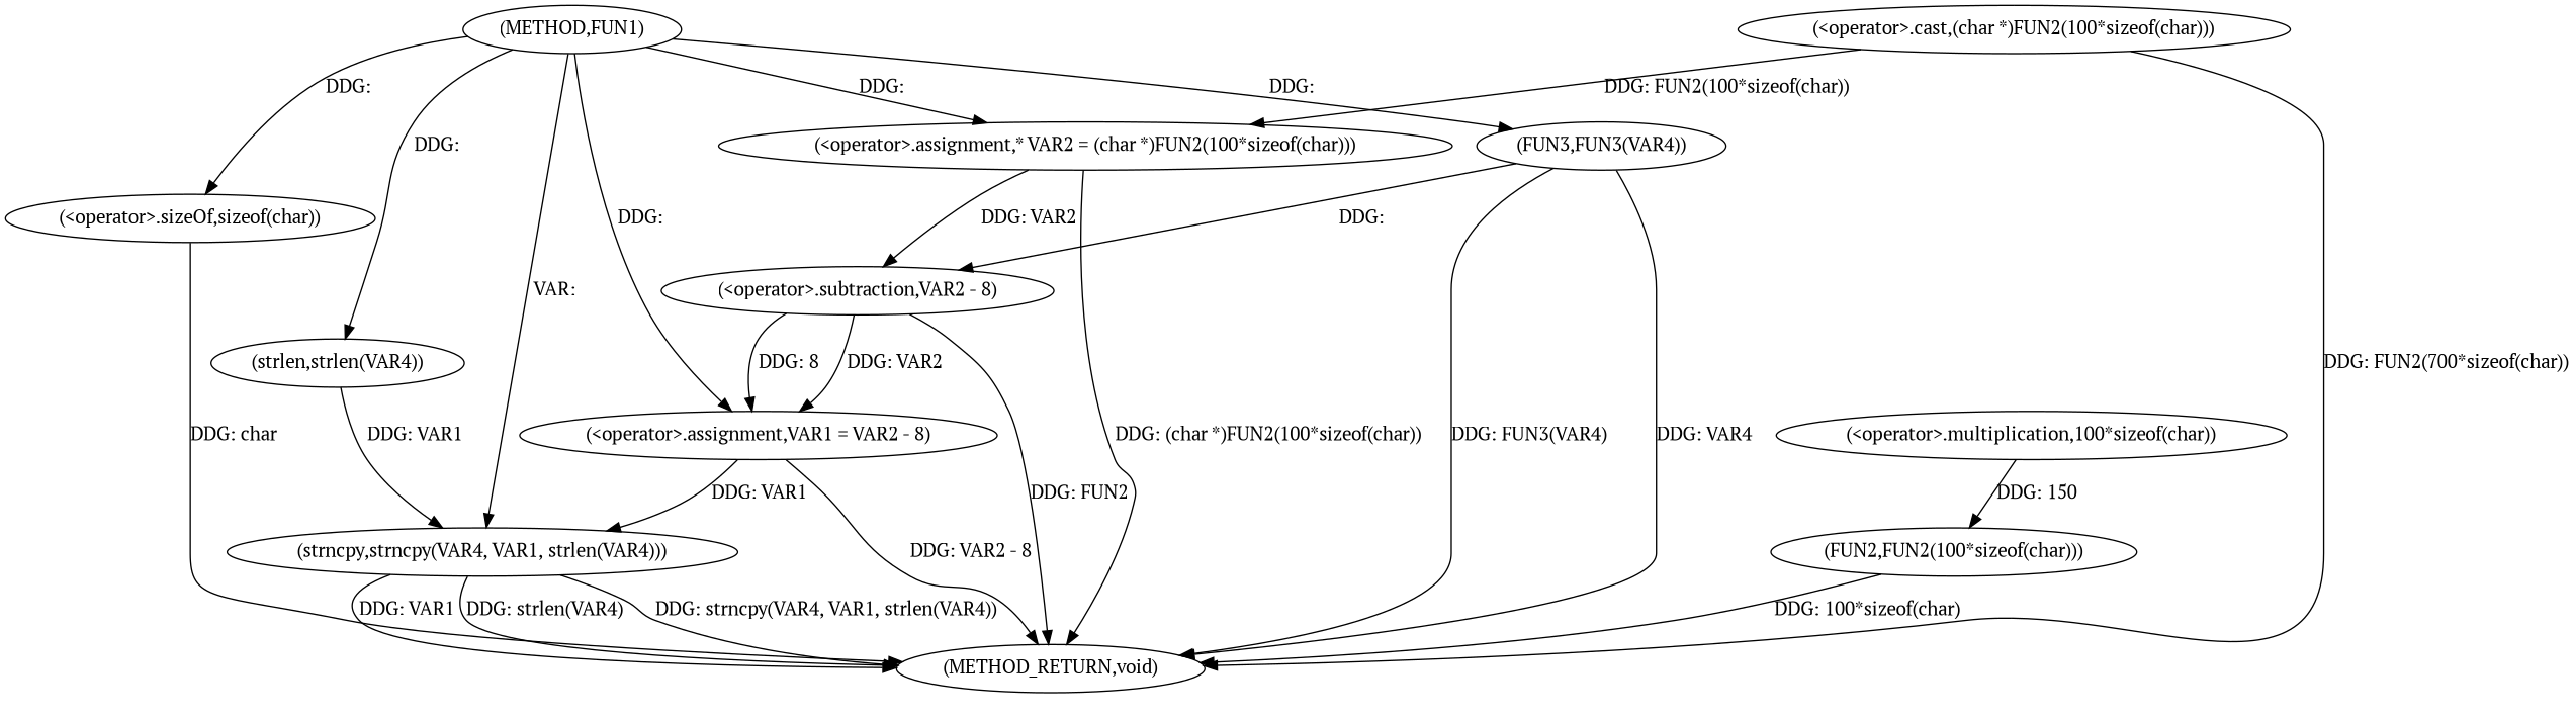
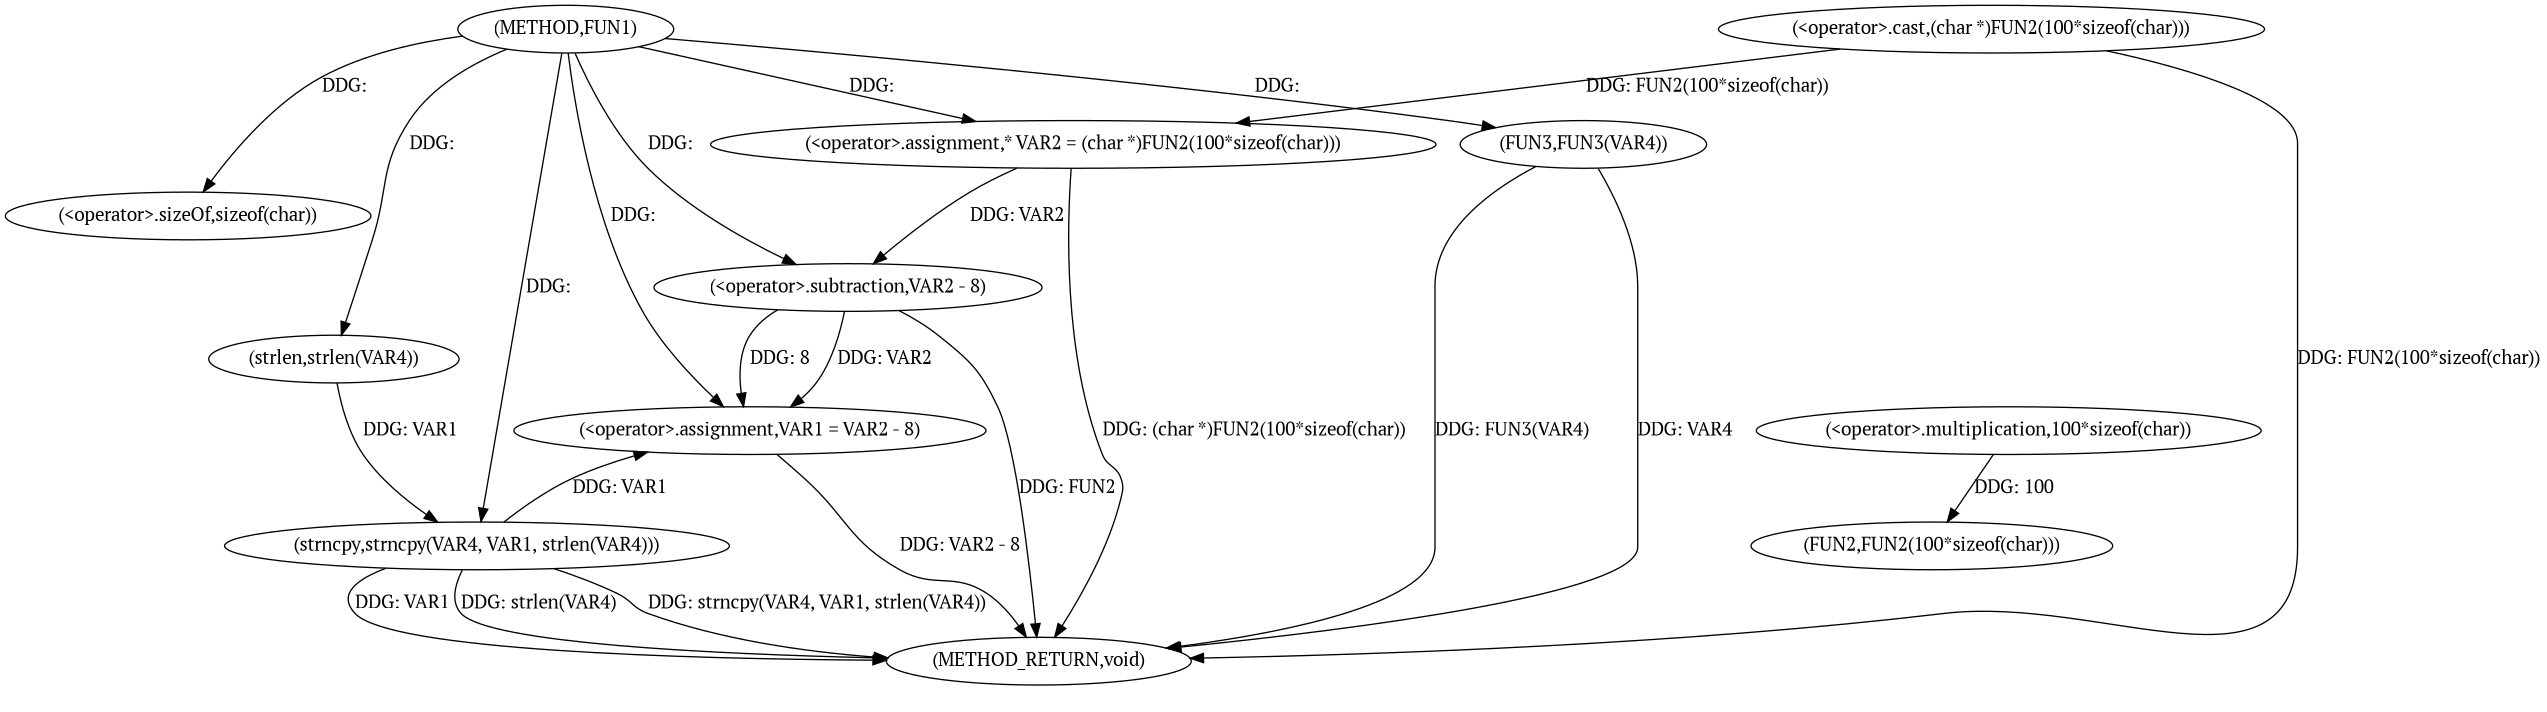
  digraph {
    fontname="PT Serif"
    node [fontname="PT Serif"]
    edge [fontname="PT Serif"]
    n1 [label="(METHOD,FUN1)"]
    n2 [label="(<operator>.assignment,* VAR2 = (char *)FUN2(100*sizeof(char)))"]
    n3 [label="(<operator>.sizeOf,sizeof(char))"]
    n4 [label="(<operator>.assignment,VAR1 = VAR2 - 8)"]
    n5 [label="(<operator>.subtraction,VAR2 - 8)"]
    n6 [label="(strncpy,strncpy(VAR4, VAR1, strlen(VAR4)))"]
    n7 [label="(strlen,strlen(VAR4))"]
    n8 [label="(FUN3,FUN3(VAR4))"]
    n9 [label="(METHOD_RETURN,void)"]
    n10 [label="(<operator>.multiplication,100*sizeof(char))"]
    n11 [label="(FUN2,FUN2(100*sizeof(char)))"]
    n12 [label="(<operator>.cast,(char *)FUN2(100*sizeof(char)))"]
    n1 -> n2 [label="DDG: "]
    n1 -> n3 [label="DDG: "]
    n1 -> n4 [label="DDG: "]
-   n8 -> n5 [label="DDG: "]
-   n1 -> n6 [label="VAR: "]
+   n1 -> n5 [label="DDG: "]
+   n1 -> n6 [label="DDG: "]
    n1 -> n7 [label="DDG: "]
    n1 -> n8 [label="DDG: "]
    n2 -> n5 [label="DDG: VAR2"]
    n2 -> n9 [label="DDG: (char *)FUN2(100*sizeof(char))"]
-   n3 -> n9 [label="DDG: char"]
-   n4 -> n6 [label="DDG: VAR1"]
+   n6 -> n4 [label="DDG: VAR1"]
    n4 -> n9 [label="DDG: VAR2 - 8"]
    n5 -> n4 [label="DDG: VAR2"]
    n5 -> n4 [label="DDG: 8"]
    n5 -> n9 [label="DDG: FUN2"]
    n6 -> n9 [label="DDG: strlen(VAR4)"]
    n6 -> n9 [label="DDG: strncpy(VAR4, VAR1, strlen(VAR4))"]
    n6 -> n9 [label="DDG: VAR1"]
    n7 -> n6 [label="DDG: VAR1"]
    n8 -> n9 [label="DDG: FUN3(VAR4)"]
    n8 -> n9 [label="DDG: VAR4"]
-   n10 -> n11 [label="DDG: 150"]
-   n11 -> n9 [label="DDG: 100*sizeof(char)"]
+   n10 -> n11 [label="DDG: 100"]
    n12 -> n2 [label="DDG: FUN2(100*sizeof(char))"]
-   n12 -> n9 [label="DDG: FUN2(700*sizeof(char))"]
+   n12 -> n9 [label="DDG: FUN2(100*sizeof(char))"]
  }
